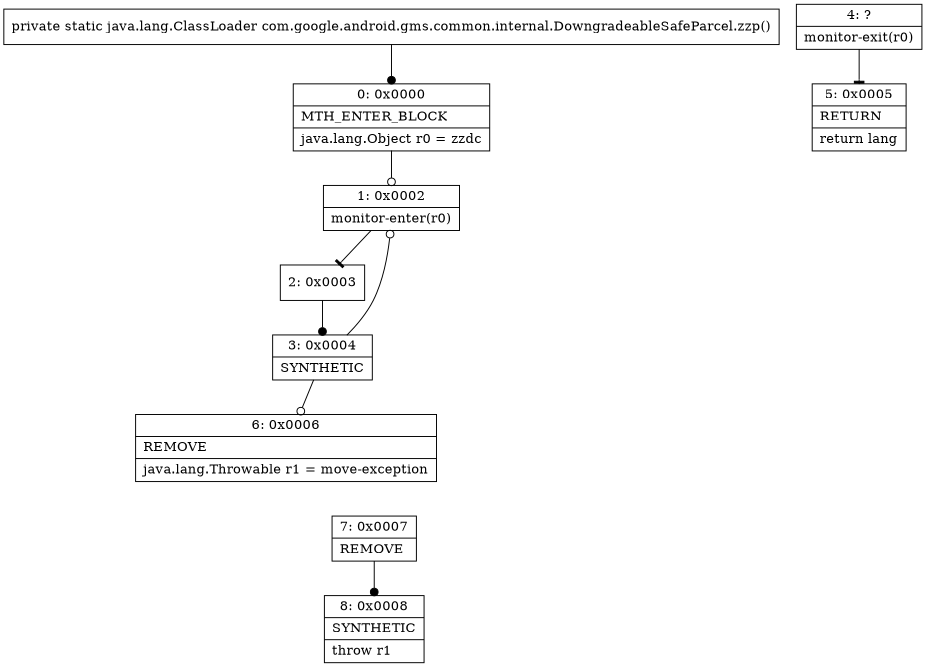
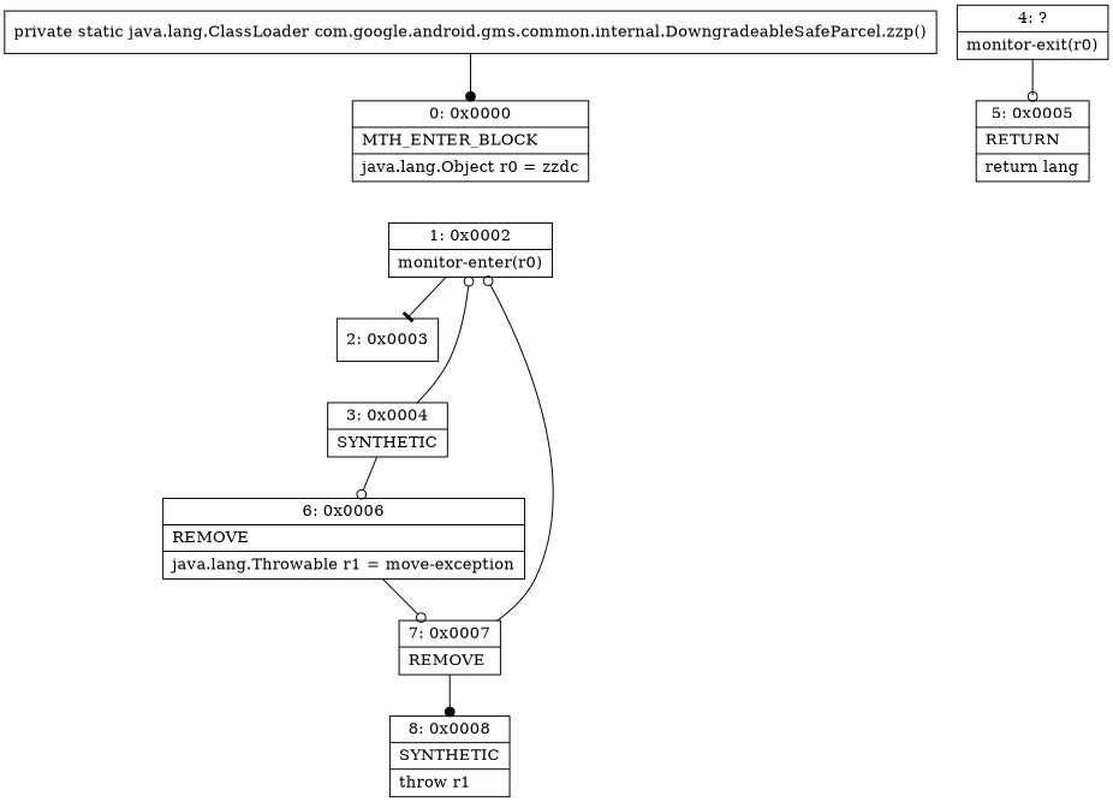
  digraph {
    node [shape=record]
    edge [arrowhead=odot]
    n1 [label="{0\:\ 0x0000|MTH_ENTER_BLOCK\l|java.lang.Object r0 = zzdc\l}"]
    n2 [label="{1\:\ 0x0002|monitor\-enter(r0)\l}"]
    n3 [label="{2\:\ 0x0003}"]
    n4 [label="{3\:\ 0x0004|SYNTHETIC\l}"]
    n5 [label="{6\:\ 0x0006|REMOVE\l|java.lang.Throwable r1 = move\-exception\l}"]
    n6 [label="{4\:\ ?|monitor\-exit(r0)\l}"]
    n7 [label="{5\:\ 0x0005|RETURN\l|return lang\l}"]
    n8 [label="{7\:\ 0x0007|REMOVE\l}"]
    n9 [label="{8\:\ 0x0008|SYNTHETIC\l|throw r1\l}"]
    n10 [label="{private static java.lang.ClassLoader com.google.android.gms.common.internal.DowngradeableSafeParcel.zzp() }"]
-   n1 -> n2
+   n8 -> n2
    n2 -> n3 [arrowhead=tee]
-   n3 -> n4 [arrowhead=dot]
    n4 -> n2
    n4 -> n5
-   n6 -> n7 [arrowhead=tee]
+   n5 -> n8
+   n6 -> n7
    n8 -> n9 [arrowhead=dot]
    n10 -> n1 [arrowhead=dot]
  }
